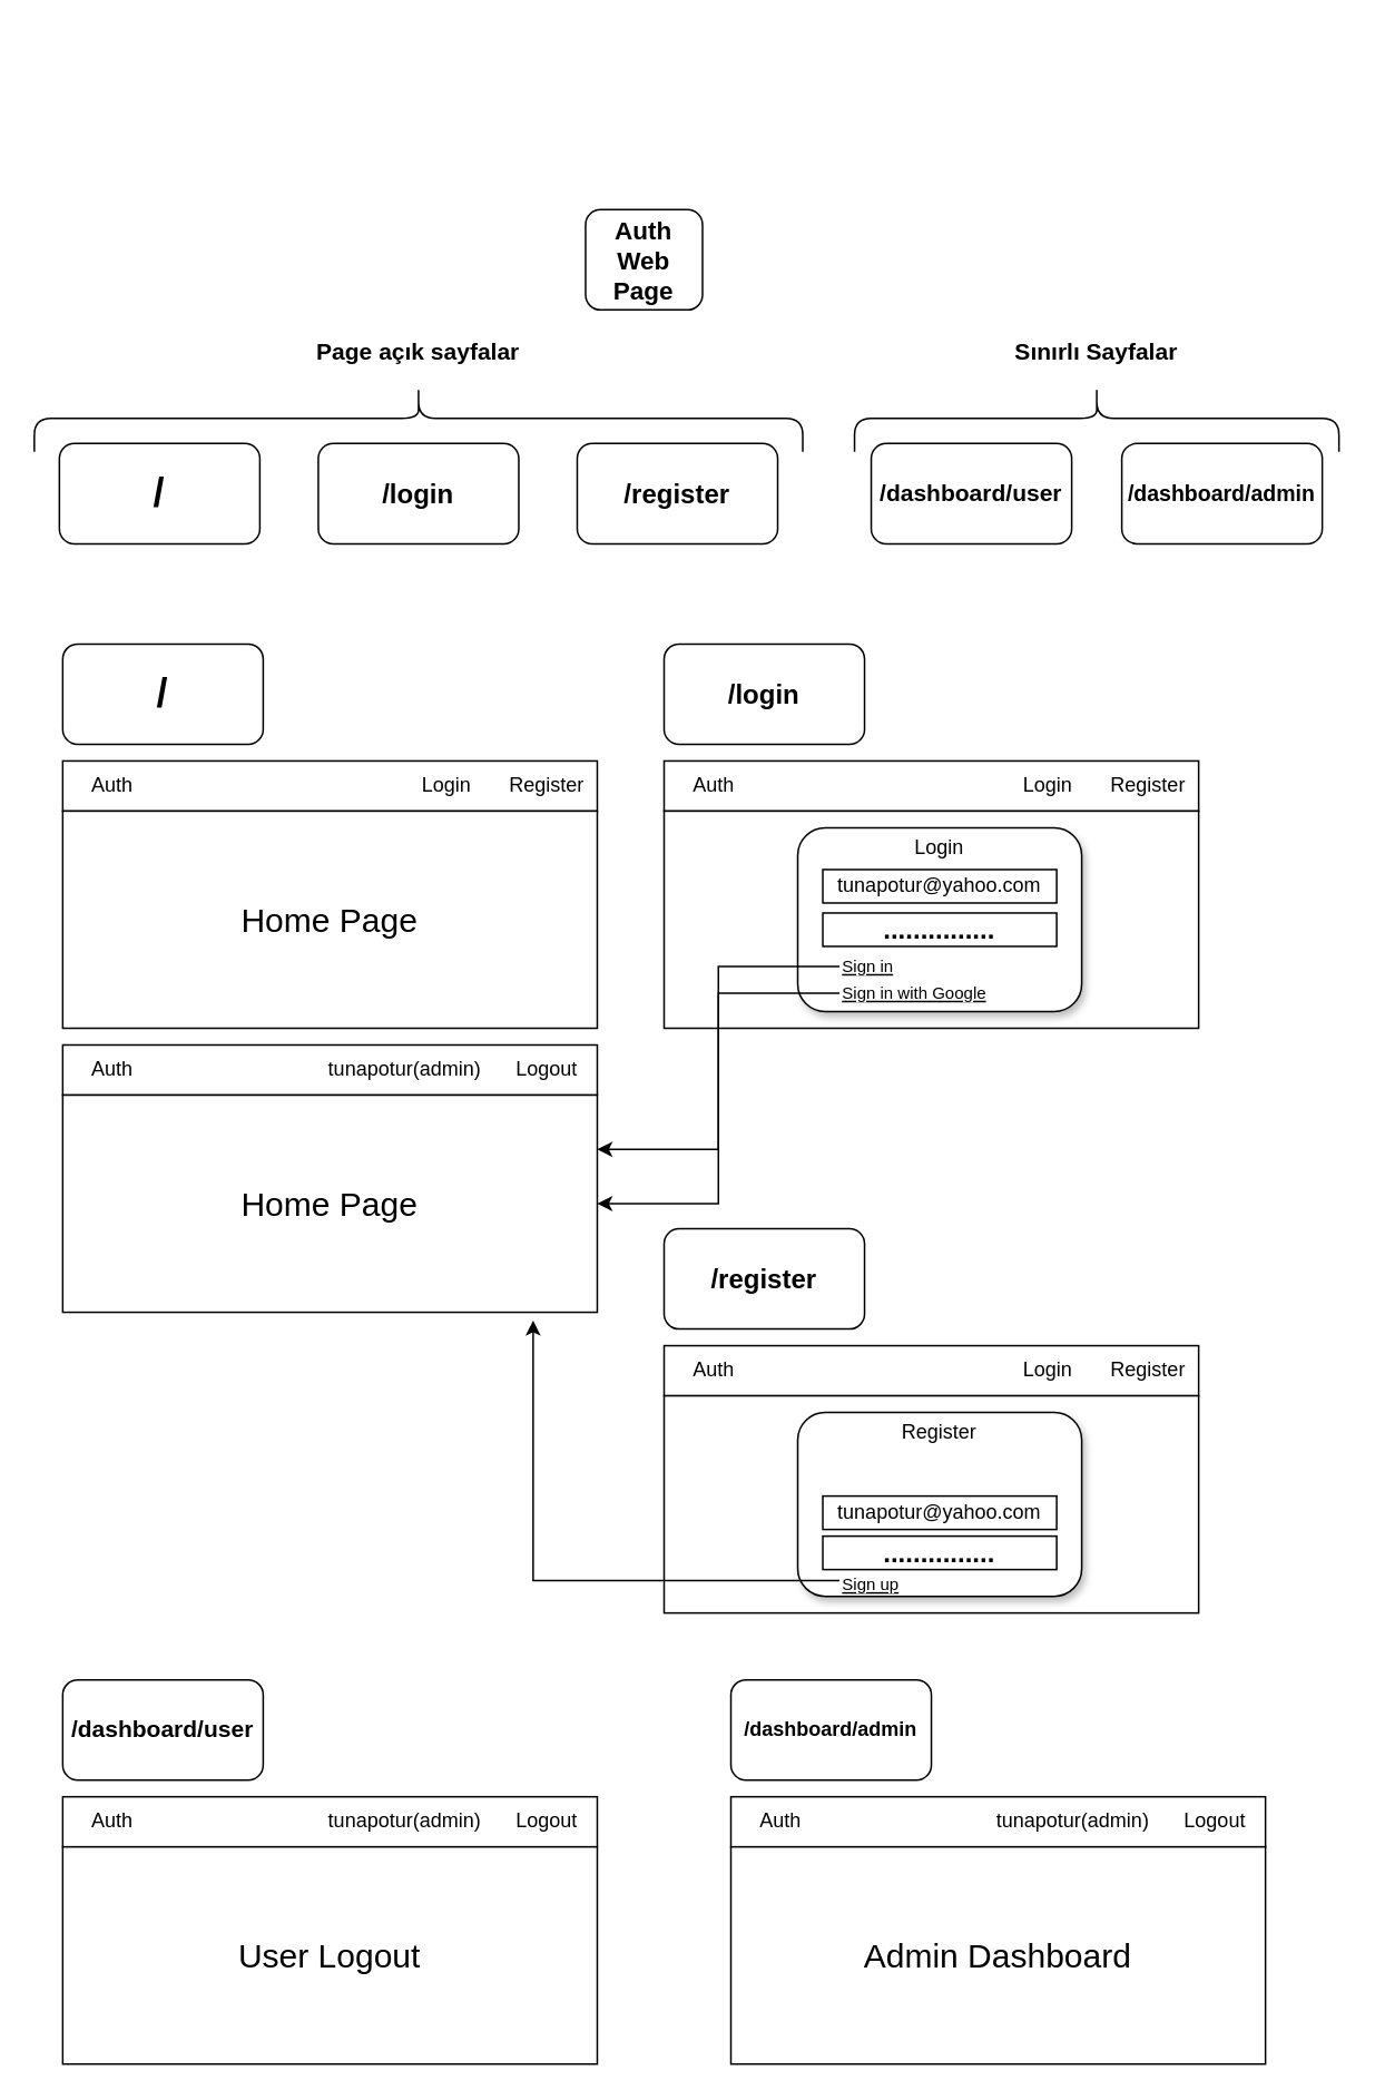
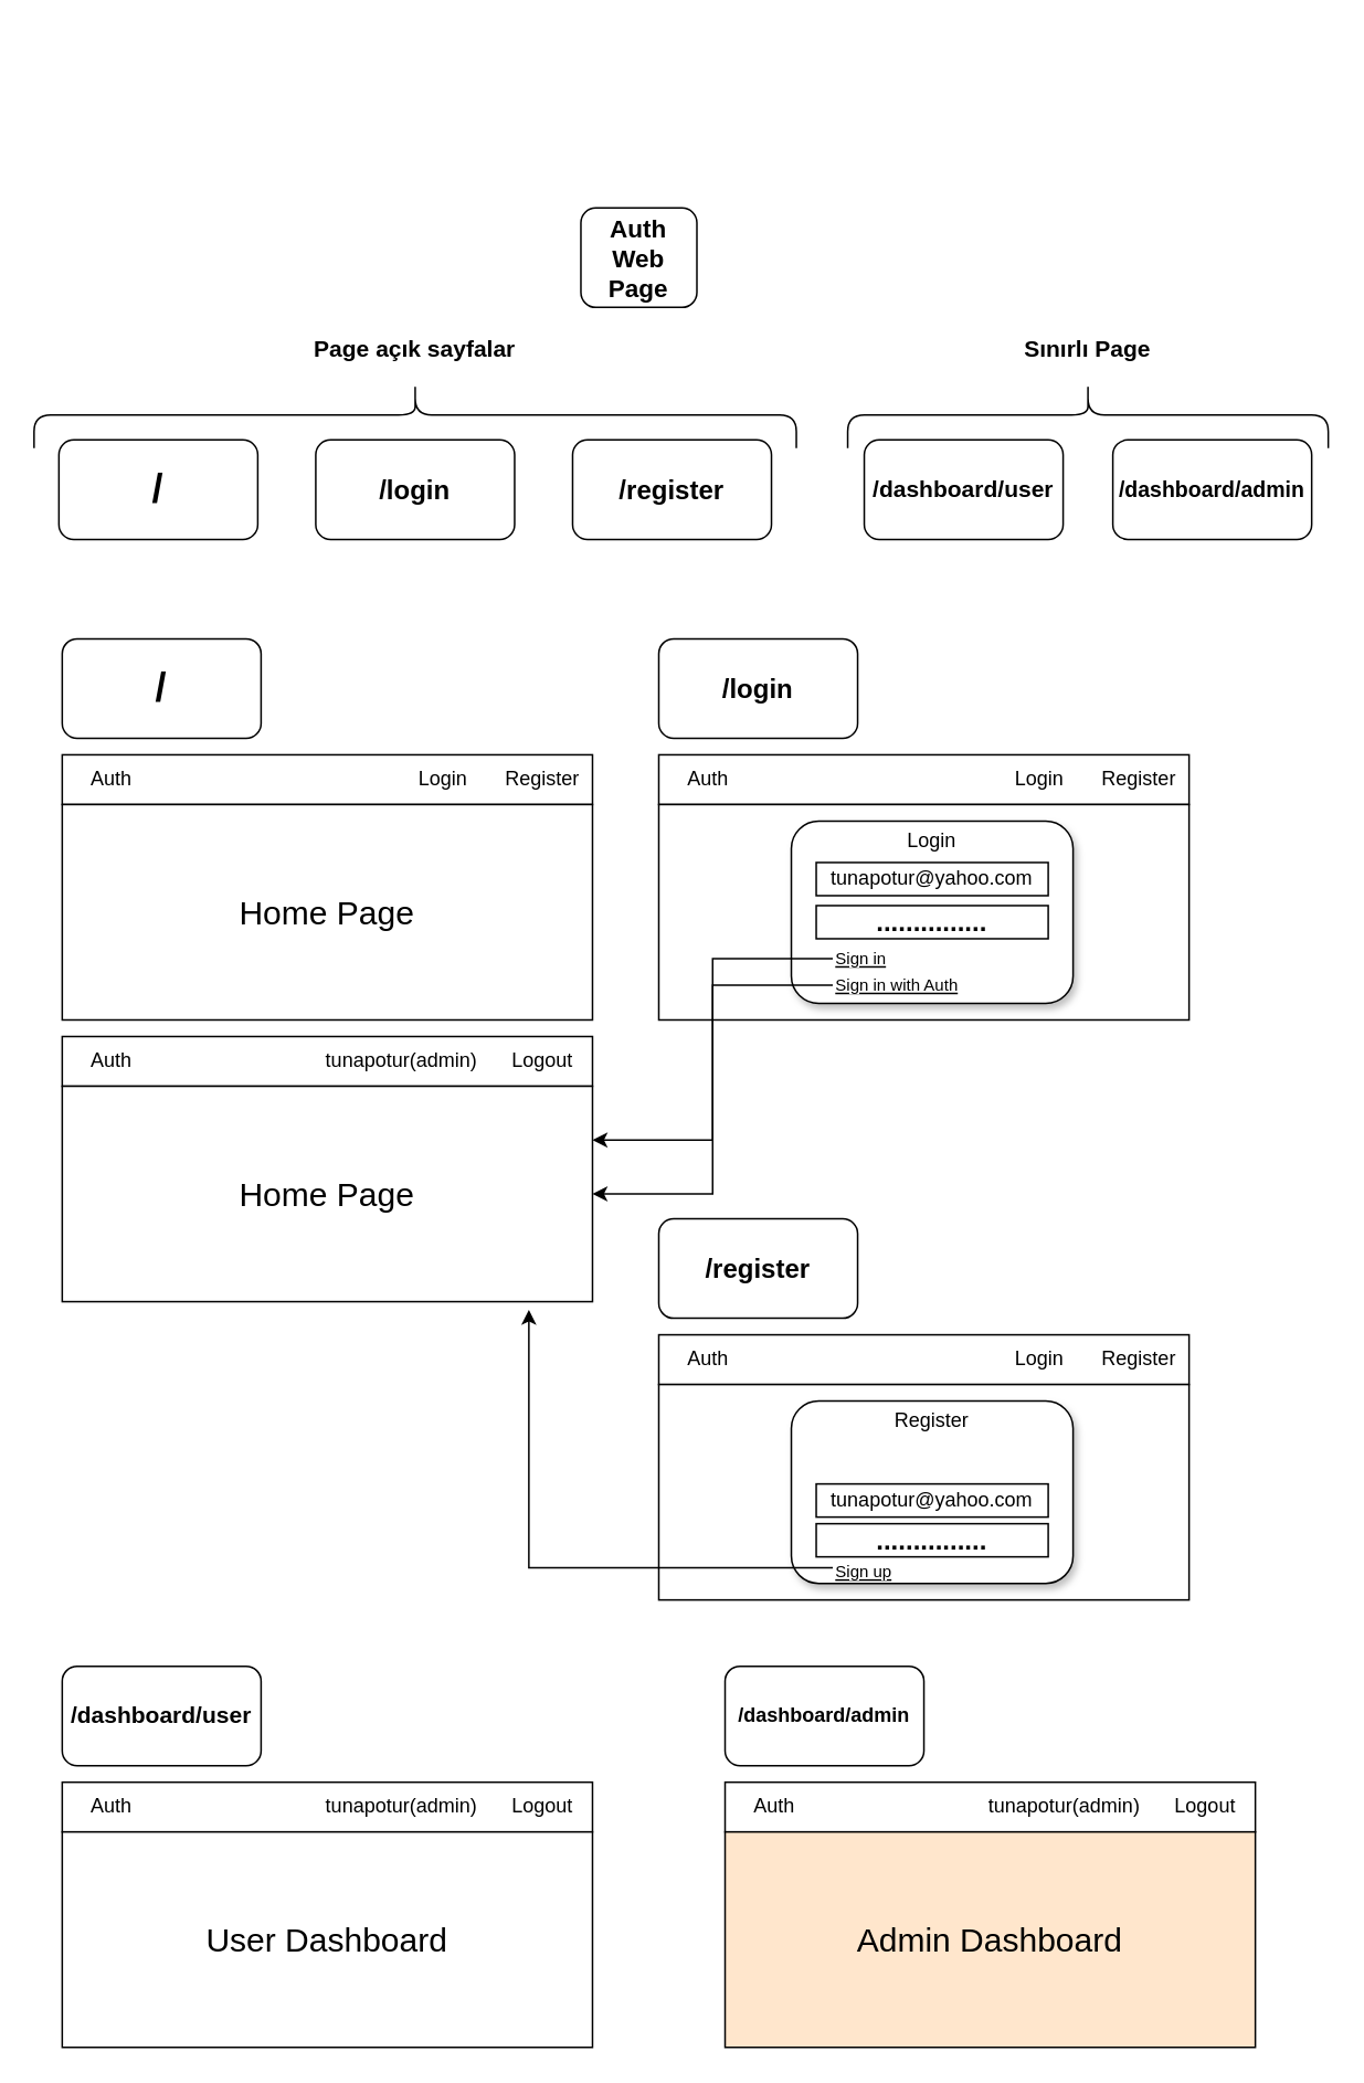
  <mxCell id="0" />
  <mxCell id="1" parent="0" />
  <mxCell id="2" value="Auth Web Page" style="rounded=1;whiteSpace=wrap;html=1;fontSize=15;fontStyle=1" vertex="1" parent="1"><mxGeometry x="350" y="125" width="70" height="60" as="geometry" /></mxCell>
  <mxCell id="3" value="" style="group" vertex="1" connectable="0" parent="1"><mxGeometry x="20" y="230" width="460" height="95.0" as="geometry" /></mxCell>
  <mxCell id="4" value="" style="shape=curlyBracket;whiteSpace=wrap;html=1;rounded=1;labelPosition=left;verticalLabelPosition=middle;align=right;verticalAlign=middle;rotation=90;" vertex="1" parent="3"><mxGeometry x="210" y="-210" width="40" height="460" as="geometry" /></mxCell>
  <mxCell id="5" value="" style="group" vertex="1" connectable="0" parent="3"><mxGeometry x="15" y="35.0" width="430" height="60" as="geometry" /></mxCell>
  <mxCell id="6" value="/" style="whiteSpace=wrap;html=1;rounded=1;fontSize=24;fontStyle=1" vertex="1" parent="5"><mxGeometry width="120" height="60" as="geometry" /></mxCell>
  <mxCell id="7" value="/register" style="whiteSpace=wrap;html=1;rounded=1;fontSize=16;fontStyle=1" vertex="1" parent="5"><mxGeometry x="310" width="120" height="60" as="geometry" /></mxCell>
  <mxCell id="8" value="/login" style="whiteSpace=wrap;html=1;rounded=1;fontSize=16;fontStyle=1" vertex="1" parent="5"><mxGeometry x="155" width="120" height="60" as="geometry" /></mxCell>
  <mxCell id="9" value="" style="group" vertex="1" connectable="0" parent="1"><mxGeometry x="511" y="230" width="290" height="95" as="geometry" /></mxCell>
  <mxCell id="10" value="" style="shape=curlyBracket;whiteSpace=wrap;html=1;rounded=1;labelPosition=left;verticalLabelPosition=middle;align=right;verticalAlign=middle;rotation=90;" vertex="1" parent="9"><mxGeometry x="125" y="-125" width="40" height="290" as="geometry" /></mxCell>
  <mxCell id="11" value="" style="group" vertex="1" connectable="0" parent="9"><mxGeometry x="10" y="35" width="270" height="60" as="geometry" /></mxCell>
  <mxCell id="12" value="/dashboard/user" style="whiteSpace=wrap;html=1;rounded=1;fontSize=14;fontStyle=1" vertex="1" parent="11"><mxGeometry width="120" height="60" as="geometry" /></mxCell>
  <mxCell id="13" value="/dashboard/admin" style="whiteSpace=wrap;html=1;rounded=1;fontSize=13;fontStyle=1" vertex="1" parent="11"><mxGeometry x="150" width="120" height="60" as="geometry" /></mxCell>
  <mxCell id="14" value="Page açık sayfalar" style="text;html=1;strokeColor=none;fillColor=none;align=center;verticalAlign=middle;whiteSpace=wrap;rounded=0;fontStyle=1;fontSize=14;" vertex="1" parent="1"><mxGeometry x="164" y="195" width="172" height="30" as="geometry" /></mxCell>
- <mxCell id="15" value="Sınırlı Sayfalar" style="text;html=1;strokeColor=none;fillColor=none;align=center;verticalAlign=middle;whiteSpace=wrap;rounded=0;fontStyle=1;fontSize=14;" vertex="1" parent="1"><mxGeometry x="570" y="195" width="172" height="30" as="geometry" /></mxCell>
+ <mxCell id="15" value="Sınırlı Page" style="text;html=1;strokeColor=none;fillColor=none;align=center;verticalAlign=middle;whiteSpace=wrap;rounded=0;fontStyle=1;fontSize=14;" vertex="1" parent="1"><mxGeometry x="570" y="195" width="172" height="30" as="geometry" /></mxCell>
  <mxCell id="16" value="" style="group" vertex="1" connectable="0" parent="1"><mxGeometry x="37" y="455" width="320" height="160" as="geometry" /></mxCell>
  <mxCell id="17" value="" style="rounded=0;whiteSpace=wrap;html=1;fillColor=default;" vertex="1" parent="16"><mxGeometry width="320" height="30" as="geometry" /></mxCell>
  <mxCell id="18" value="Auth" style="text;html=1;strokeColor=none;fillColor=none;align=center;verticalAlign=middle;whiteSpace=wrap;rounded=0;" vertex="1" parent="16"><mxGeometry width="60" height="30" as="geometry" /></mxCell>
  <mxCell id="19" value="Login" style="text;html=1;strokeColor=none;fillColor=none;align=center;verticalAlign=middle;whiteSpace=wrap;rounded=0;" vertex="1" parent="16"><mxGeometry x="200" width="60" height="30" as="geometry" /></mxCell>
  <mxCell id="20" value="Register" style="text;html=1;strokeColor=none;fillColor=none;align=center;verticalAlign=middle;whiteSpace=wrap;rounded=0;" vertex="1" parent="16"><mxGeometry x="260" width="60" height="30" as="geometry" /></mxCell>
  <mxCell id="21" value="&lt;font style=&quot;font-size: 20px;&quot;&gt;Home Page&lt;/font&gt;" style="rounded=0;whiteSpace=wrap;html=1;" vertex="1" parent="16"><mxGeometry y="30" width="320" height="130" as="geometry" /></mxCell>
  <mxCell id="22" value="" style="group" vertex="1" connectable="0" parent="1"><mxGeometry x="37" y="625" width="320" height="160" as="geometry" /></mxCell>
  <mxCell id="23" value="" style="rounded=0;whiteSpace=wrap;html=1;fillColor=default;" vertex="1" parent="22"><mxGeometry width="320" height="30" as="geometry" /></mxCell>
  <mxCell id="24" value="Auth" style="text;html=1;strokeColor=none;fillColor=none;align=center;verticalAlign=middle;whiteSpace=wrap;rounded=0;" vertex="1" parent="22"><mxGeometry width="60" height="30" as="geometry" /></mxCell>
  <mxCell id="25" value="tunapotur(admin)" style="text;html=1;strokeColor=none;fillColor=none;align=center;verticalAlign=middle;whiteSpace=wrap;rounded=0;" vertex="1" parent="22"><mxGeometry x="150" width="110" height="30" as="geometry" /></mxCell>
  <mxCell id="26" value="Logout" style="text;html=1;strokeColor=none;fillColor=none;align=center;verticalAlign=middle;whiteSpace=wrap;rounded=0;" vertex="1" parent="22"><mxGeometry x="260" width="60" height="30" as="geometry" /></mxCell>
  <mxCell id="27" value="&lt;font style=&quot;font-size: 20px;&quot;&gt;Home Page&lt;/font&gt;" style="rounded=0;whiteSpace=wrap;html=1;" vertex="1" parent="22"><mxGeometry y="30" width="320" height="130" as="geometry" /></mxCell>
  <mxCell id="28" value="/" style="whiteSpace=wrap;html=1;rounded=1;fontSize=24;fontStyle=1" vertex="1" parent="1"><mxGeometry x="37" y="385" width="120" height="60" as="geometry" /></mxCell>
  <mxCell id="29" value="/register" style="whiteSpace=wrap;html=1;rounded=1;fontSize=16;fontStyle=1" vertex="1" parent="1"><mxGeometry x="397" y="735" width="120" height="60" as="geometry" /></mxCell>
  <mxCell id="30" value="/login" style="whiteSpace=wrap;html=1;rounded=1;fontSize=16;fontStyle=1" vertex="1" parent="1"><mxGeometry x="397" y="385" width="120" height="60" as="geometry" /></mxCell>
  <mxCell id="31" value="" style="group" vertex="1" connectable="0" parent="1"><mxGeometry x="397" y="455" width="320" height="170" as="geometry" /></mxCell>
  <mxCell id="32" value="" style="rounded=0;whiteSpace=wrap;html=1;fillColor=default;" vertex="1" parent="31"><mxGeometry width="320" height="30" as="geometry" /></mxCell>
  <mxCell id="33" value="Auth" style="text;html=1;strokeColor=none;fillColor=none;align=center;verticalAlign=middle;whiteSpace=wrap;rounded=0;" vertex="1" parent="31"><mxGeometry width="60" height="30" as="geometry" /></mxCell>
  <mxCell id="34" value="Login" style="text;html=1;strokeColor=none;fillColor=none;align=center;verticalAlign=middle;whiteSpace=wrap;rounded=0;" vertex="1" parent="31"><mxGeometry x="200" width="60" height="30" as="geometry" /></mxCell>
  <mxCell id="35" value="Register" style="text;html=1;strokeColor=none;fillColor=none;align=center;verticalAlign=middle;whiteSpace=wrap;rounded=0;" vertex="1" parent="31"><mxGeometry x="260" width="60" height="30" as="geometry" /></mxCell>
  <mxCell id="36" value="" style="rounded=0;whiteSpace=wrap;html=1;" vertex="1" parent="31"><mxGeometry y="30" width="320" height="130" as="geometry" /></mxCell>
  <mxCell id="37" value="" style="group" vertex="1" connectable="0" parent="31"><mxGeometry x="80" y="40" width="170" height="110" as="geometry" /></mxCell>
  <mxCell id="38" value="" style="rounded=1;whiteSpace=wrap;html=1;shadow=1;" vertex="1" parent="37"><mxGeometry width="170" height="110" as="geometry" /></mxCell>
  <mxCell id="39" value="tunapotur@yahoo.com" style="rounded=0;whiteSpace=wrap;html=1;" vertex="1" parent="37"><mxGeometry x="15" y="25" width="140" height="20" as="geometry" /></mxCell>
  <mxCell id="40" value="&lt;b&gt;&lt;font style=&quot;font-size: 16px;&quot;&gt;...............&lt;/font&gt;&lt;/b&gt;" style="rounded=0;whiteSpace=wrap;html=1;" vertex="1" parent="37"><mxGeometry x="15" y="51" width="140" height="20" as="geometry" /></mxCell>
  <mxCell id="41" value="Login" style="text;html=1;strokeColor=none;fillColor=none;align=center;verticalAlign=middle;whiteSpace=wrap;rounded=0;" vertex="1" parent="37"><mxGeometry x="55" y="2" width="60" height="20" as="geometry" /></mxCell>
  <mxCell id="42" value="Sign in" style="text;html=1;strokeColor=none;fillColor=none;align=left;verticalAlign=middle;whiteSpace=wrap;rounded=0;fontSize=10;fontStyle=4" vertex="1" parent="37"><mxGeometry x="25" y="78" width="60" height="10" as="geometry" /></mxCell>
- <mxCell id="43" value="Sign in with Google" style="text;html=1;strokeColor=none;fillColor=none;align=left;verticalAlign=middle;whiteSpace=wrap;rounded=0;fontSize=10;fontStyle=4" vertex="1" parent="37"><mxGeometry x="25" y="94" width="99" height="10" as="geometry" /></mxCell>
+ <mxCell id="43" value="Sign in with Auth" style="text;html=1;strokeColor=none;fillColor=none;align=left;verticalAlign=middle;whiteSpace=wrap;rounded=0;fontSize=10;fontStyle=4" vertex="1" parent="37"><mxGeometry x="25" y="94" width="99" height="10" as="geometry" /></mxCell>
  <mxCell id="44" style="edgeStyle=orthogonalEdgeStyle;rounded=0;orthogonalLoop=1;jettySize=auto;html=1;exitX=0;exitY=0.5;exitDx=0;exitDy=0;entryX=1;entryY=0.25;entryDx=0;entryDy=0;" edge="1" parent="1" source="42" target="27"><mxGeometry relative="1" as="geometry" /></mxCell>
  <mxCell id="45" style="edgeStyle=orthogonalEdgeStyle;rounded=0;orthogonalLoop=1;jettySize=auto;html=1;entryX=1;entryY=0.5;entryDx=0;entryDy=0;" edge="1" parent="1" source="43" target="27"><mxGeometry relative="1" as="geometry" /></mxCell>
  <mxCell id="46" value="" style="group" vertex="1" connectable="0" parent="1"><mxGeometry x="397" y="805" width="320" height="170" as="geometry" /></mxCell>
  <mxCell id="47" value="" style="rounded=0;whiteSpace=wrap;html=1;fillColor=default;" vertex="1" parent="46"><mxGeometry width="320" height="30" as="geometry" /></mxCell>
  <mxCell id="48" value="Auth" style="text;html=1;strokeColor=none;fillColor=none;align=center;verticalAlign=middle;whiteSpace=wrap;rounded=0;" vertex="1" parent="46"><mxGeometry width="60" height="30" as="geometry" /></mxCell>
  <mxCell id="49" value="Login" style="text;html=1;strokeColor=none;fillColor=none;align=center;verticalAlign=middle;whiteSpace=wrap;rounded=0;" vertex="1" parent="46"><mxGeometry x="200" width="60" height="30" as="geometry" /></mxCell>
  <mxCell id="50" value="Register" style="text;html=1;strokeColor=none;fillColor=none;align=center;verticalAlign=middle;whiteSpace=wrap;rounded=0;" vertex="1" parent="46"><mxGeometry x="260" width="60" height="30" as="geometry" /></mxCell>
  <mxCell id="51" value="" style="rounded=0;whiteSpace=wrap;html=1;" vertex="1" parent="46"><mxGeometry y="30" width="320" height="130" as="geometry" /></mxCell>
  <mxCell id="52" value="" style="group" vertex="1" connectable="0" parent="46"><mxGeometry x="80" y="40" width="170" height="110" as="geometry" /></mxCell>
  <mxCell id="53" value="" style="rounded=1;whiteSpace=wrap;html=1;shadow=1;" vertex="1" parent="52"><mxGeometry width="170" height="110" as="geometry" /></mxCell>
  <mxCell id="54" value="&lt;b&gt;&lt;font style=&quot;font-size: 16px;&quot;&gt;...............&lt;/font&gt;&lt;/b&gt;" style="rounded=0;whiteSpace=wrap;html=1;" vertex="1" parent="52"><mxGeometry x="15" y="74" width="140" height="20" as="geometry" /></mxCell>
  <mxCell id="55" value="Register" style="text;html=1;strokeColor=none;fillColor=none;align=center;verticalAlign=middle;whiteSpace=wrap;rounded=0;" vertex="1" parent="52"><mxGeometry x="55" y="2" width="60" height="20" as="geometry" /></mxCell>
  <mxCell id="56" value="Sign up" style="text;html=1;strokeColor=none;fillColor=none;align=left;verticalAlign=middle;whiteSpace=wrap;rounded=0;fontSize=10;fontStyle=4" vertex="1" parent="52"><mxGeometry x="25" y="98" width="60" height="10" as="geometry" /></mxCell>
  <mxCell id="57" value="tunapotur@yahoo.com" style="rounded=0;whiteSpace=wrap;html=1;" vertex="1" parent="52"><mxGeometry x="15" y="50" width="140" height="20" as="geometry" /></mxCell>
  <mxCell id="58" style="edgeStyle=orthogonalEdgeStyle;rounded=0;orthogonalLoop=1;jettySize=auto;html=1;exitX=0;exitY=0.25;exitDx=0;exitDy=0;entryX=0.88;entryY=1.038;entryDx=0;entryDy=0;entryPerimeter=0;" edge="1" parent="1" source="56" target="27"><mxGeometry relative="1" as="geometry" /></mxCell>
  <mxCell id="59" value="" style="group;verticalAlign=top;" vertex="1" connectable="0" parent="1"><mxGeometry x="37" y="1075" width="320" height="160" as="geometry" /></mxCell>
  <mxCell id="60" value="" style="rounded=0;whiteSpace=wrap;html=1;fillColor=default;" vertex="1" parent="59"><mxGeometry width="320" height="30" as="geometry" /></mxCell>
  <mxCell id="61" value="Auth" style="text;html=1;strokeColor=none;fillColor=none;align=center;verticalAlign=middle;whiteSpace=wrap;rounded=0;" vertex="1" parent="59"><mxGeometry width="60" height="30" as="geometry" /></mxCell>
  <mxCell id="62" value="tunapotur(admin)" style="text;html=1;strokeColor=none;fillColor=none;align=center;verticalAlign=middle;whiteSpace=wrap;rounded=0;" vertex="1" parent="59"><mxGeometry x="150" width="110" height="30" as="geometry" /></mxCell>
  <mxCell id="63" value="Logout" style="text;html=1;strokeColor=none;fillColor=none;align=center;verticalAlign=middle;whiteSpace=wrap;rounded=0;" vertex="1" parent="59"><mxGeometry x="260" width="60" height="30" as="geometry" /></mxCell>
- <mxCell id="64" value="&lt;font style=&quot;font-size: 20px;&quot;&gt;User Logout&lt;/font&gt;" style="rounded=0;whiteSpace=wrap;html=1;" vertex="1" parent="59"><mxGeometry y="30" width="320" height="130" as="geometry" /></mxCell>
+ <mxCell id="64" value="&lt;font style=&quot;font-size: 20px;&quot;&gt;User Dashboard&lt;/font&gt;" style="rounded=0;whiteSpace=wrap;html=1;" vertex="1" parent="59"><mxGeometry y="30" width="320" height="130" as="geometry" /></mxCell>
  <mxCell id="65" value="/dashboard/user" style="whiteSpace=wrap;html=1;rounded=1;fontSize=14;fontStyle=1" vertex="1" parent="1"><mxGeometry x="37" y="1005" width="120" height="60" as="geometry" /></mxCell>
  <mxCell id="66" value="/dashboard/admin" style="whiteSpace=wrap;html=1;rounded=1;fontSize=12;fontStyle=1" vertex="1" parent="1"><mxGeometry x="437" y="1005" width="120" height="60" as="geometry" /></mxCell>
  <mxCell id="67" value="" style="group;verticalAlign=top;" vertex="1" connectable="0" parent="1"><mxGeometry x="437" y="1075" width="320" height="160" as="geometry" /></mxCell>
  <mxCell id="68" value="" style="rounded=0;whiteSpace=wrap;html=1;fillColor=default;" vertex="1" parent="67"><mxGeometry width="320" height="30" as="geometry" /></mxCell>
  <mxCell id="69" value="Auth" style="text;html=1;strokeColor=none;fillColor=none;align=center;verticalAlign=middle;whiteSpace=wrap;rounded=0;" vertex="1" parent="67"><mxGeometry width="60" height="30" as="geometry" /></mxCell>
  <mxCell id="70" value="tunapotur(admin)" style="text;html=1;strokeColor=none;fillColor=none;align=center;verticalAlign=middle;whiteSpace=wrap;rounded=0;" vertex="1" parent="67"><mxGeometry x="150" width="110" height="30" as="geometry" /></mxCell>
  <mxCell id="71" value="Logout" style="text;html=1;strokeColor=none;fillColor=none;align=center;verticalAlign=middle;whiteSpace=wrap;rounded=0;" vertex="1" parent="67"><mxGeometry x="260" width="60" height="30" as="geometry" /></mxCell>
- <mxCell id="72" value="&lt;font style=&quot;font-size: 20px;&quot;&gt;Admin Dashboard&lt;/font&gt;" style="rounded=0;whiteSpace=wrap;html=1;" vertex="1" parent="67"><mxGeometry y="30" width="320" height="130" as="geometry" /></mxCell>
+ <mxCell id="72" value="&lt;font style=&quot;font-size: 20px;&quot;&gt;Admin Dashboard&lt;/font&gt;" style="rounded=0;whiteSpace=wrap;html=1;fillColor=#ffe6cc;" vertex="1" parent="67"><mxGeometry y="30" width="320" height="130" as="geometry" /></mxCell>
